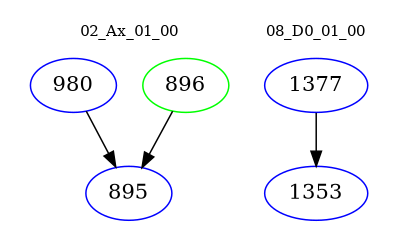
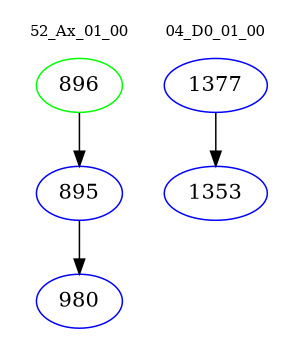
  digraph {
    node [color=blue]
    edge [color=black]
    n1 [color=green label=896]
    n2 [label=895]
    n3 [label=980]
    n4 [label=1377]
    n5 [label=1353]
    subgraph cluster_1 {
      color=white
      fontsize=10
-     label="02_Ax_01_00"
+     label="52_Ax_01_00"
      n1
      n2
      n3
    }
    subgraph cluster_2 {
      color=white
      fontsize=10
-     label="08_D0_01_00"
+     label="04_D0_01_00"
      n4
      n5
    }
    n1 -> n2
-   n3 -> n2
+   n2 -> n3
    n4 -> n5
  }
